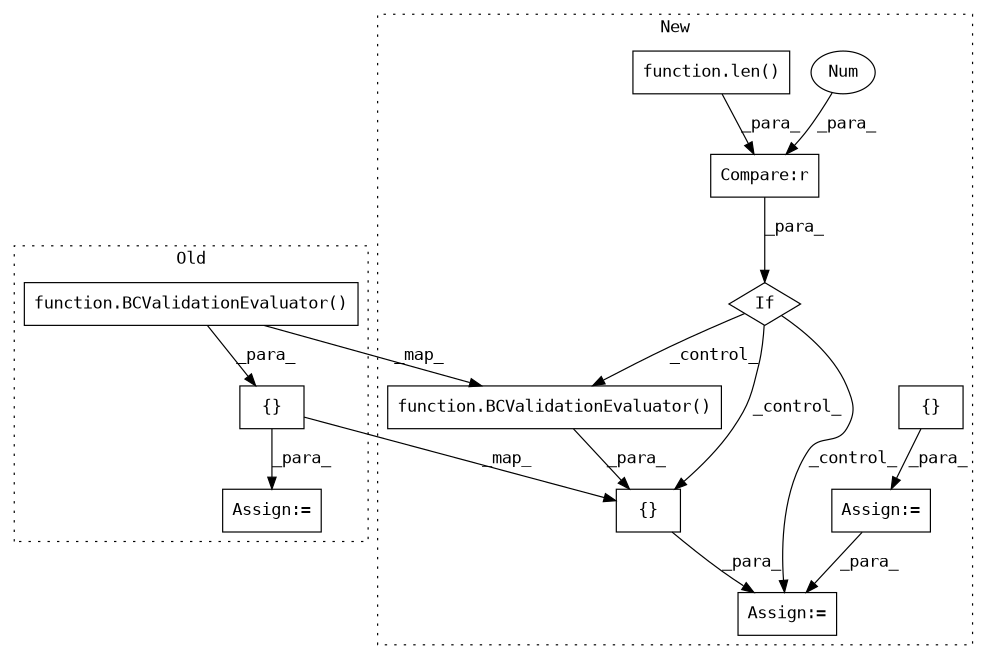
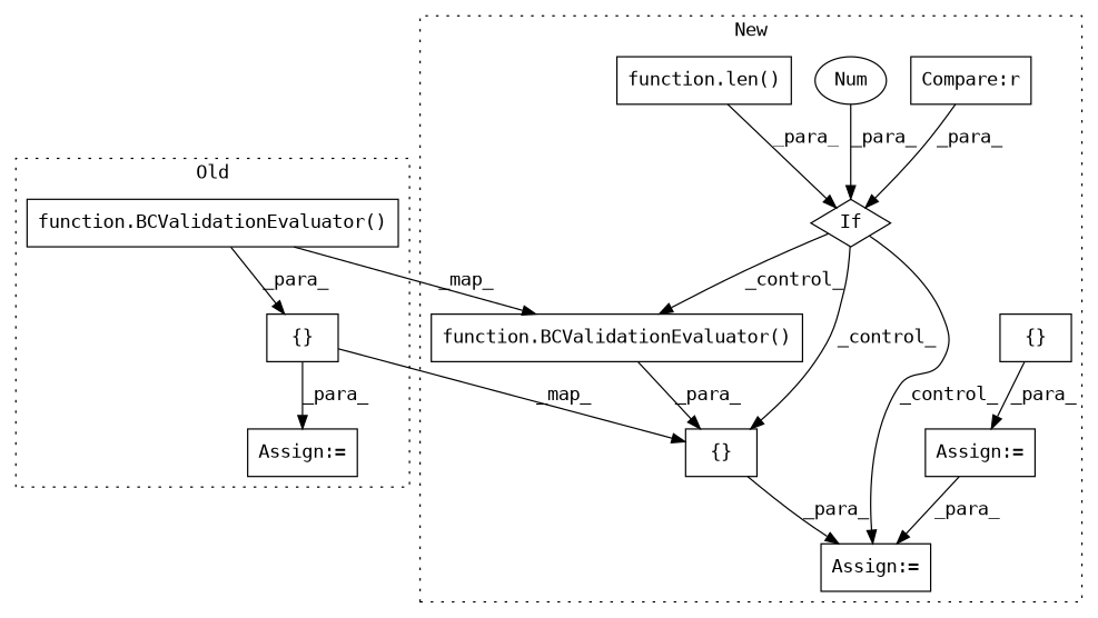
  digraph {
    fontname="DejaVu Sans Mono"
    node [a=75 fontname="DejaVu Sans Mono" l=3 shape=box]
    edge [fontname="DejaVu Sans Mono"]
    n1 [l=237 label="function.BCValidationEvaluator()" s=4688]
    n2 [a=59 l="1,0" label="{}" s="4687,4925"]
    n3 [a=68 label="Assign:=" s=4684]
    n4 [l=249 label="function.BCValidationEvaluator()" s=5158]
    n5 [a=59 l="1,0" label="{}" s="5157,5407"]
    n6 [a=68 l=4 label="Assign:=" s=5153]
    n7 [a=59 l="2,1" label="{}" s="4905,4905"]
    n8 [a=68 label="Assign:=" s=4902]
    n9 [a=96 label=If s=4916 shape=diamond]
    n10 [a=40 l=19 label="Compare:r" s=4919]
    n11 [a=76 l=1 label=Num s=4937 shape=ellipse]
    n12 [l="4,1" label="function.len()" s="4919,4933"]
    subgraph cluster_1 {
      label=Old
      style=dotted
      n1
      n2
      n3
    }
    subgraph cluster_2 {
      label=New
      style=dotted
      n4
      n5
      n6
      n7
      n8
      n9
      n10
      n11
      n12
    }
    n1 -> n2 [label=_para_]
    n1 -> n4 [label=_map_]
    n2 -> n3 [label=_para_]
    n2 -> n5 [label=_map_]
    n4 -> n5 [label=_para_]
    n5 -> n6 [label=_para_]
    n7 -> n8 [label=_para_]
    n8 -> n6 [label=_para_]
    n9 -> n4 [label=_control_]
    n9 -> n5 [label=_control_]
    n9 -> n6 [label=_control_]
    n10 -> n9 [label=_para_]
-   n11 -> n10 [label=_para_]
-   n12 -> n10 [label=_para_]
+   n11 -> n9 [label=_para_]
+   n12 -> n9 [label=_para_]
  }
